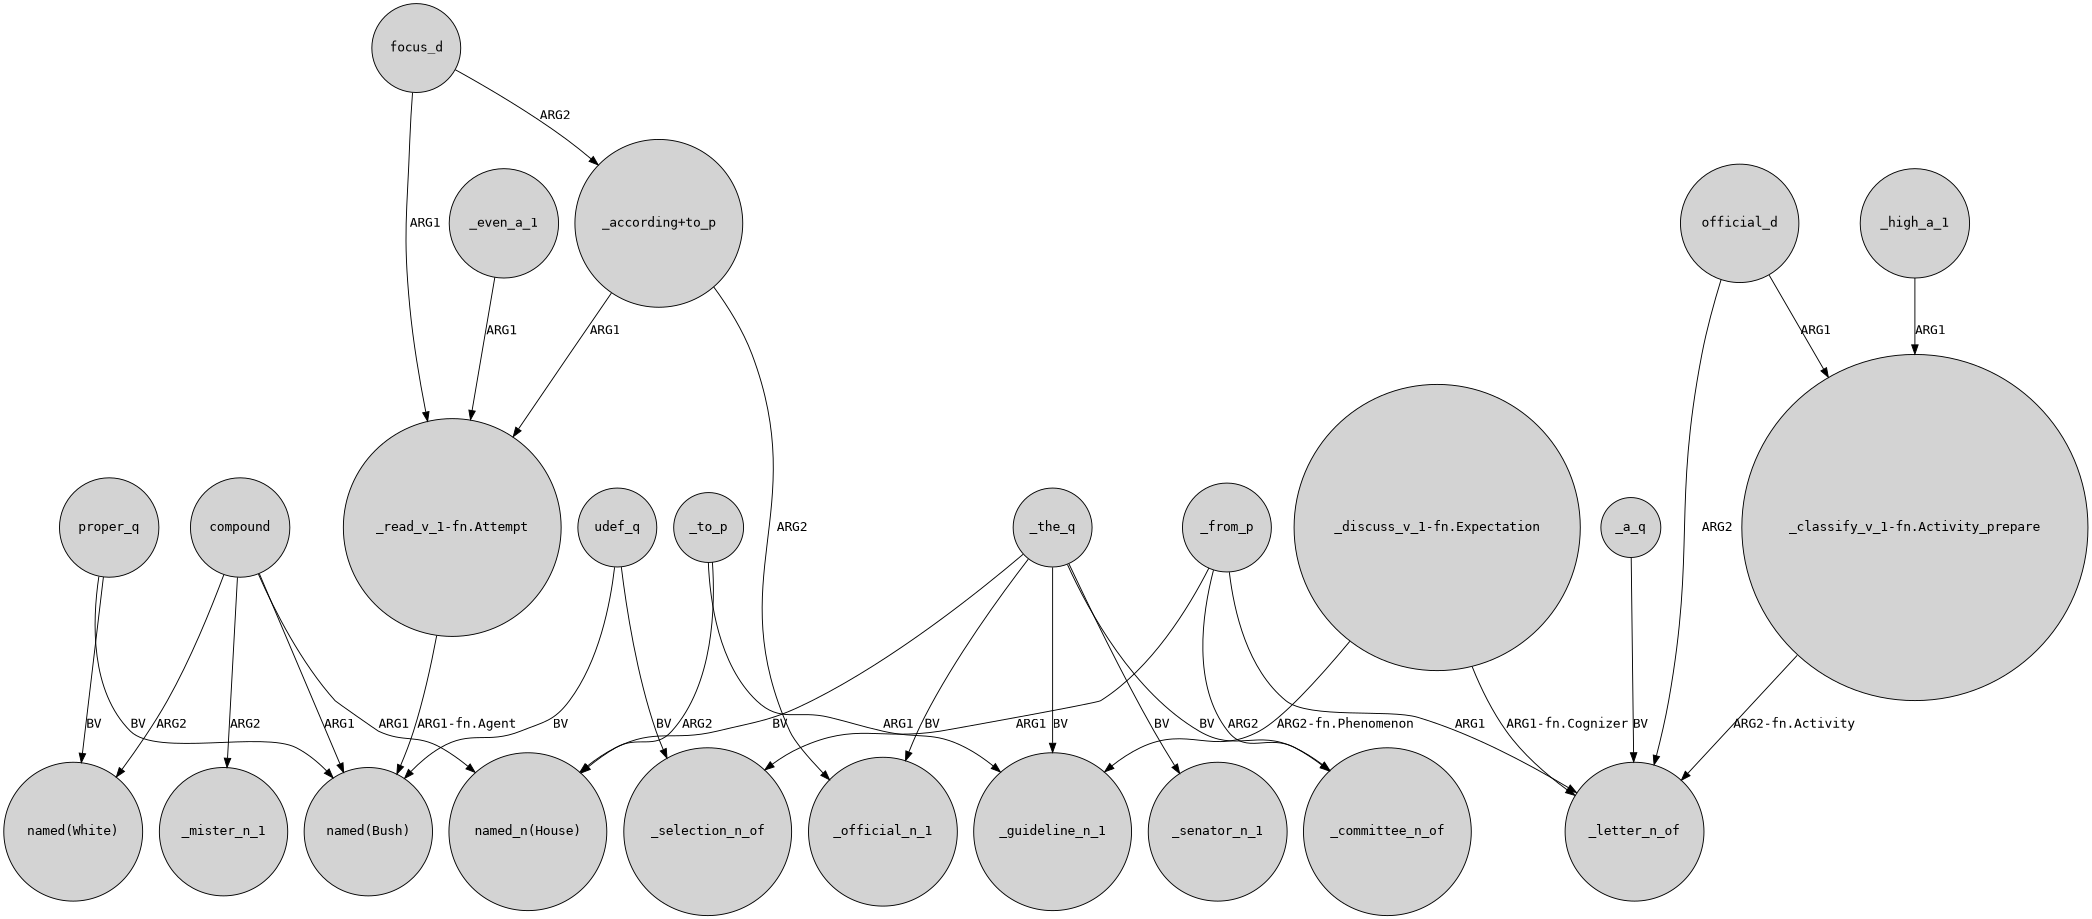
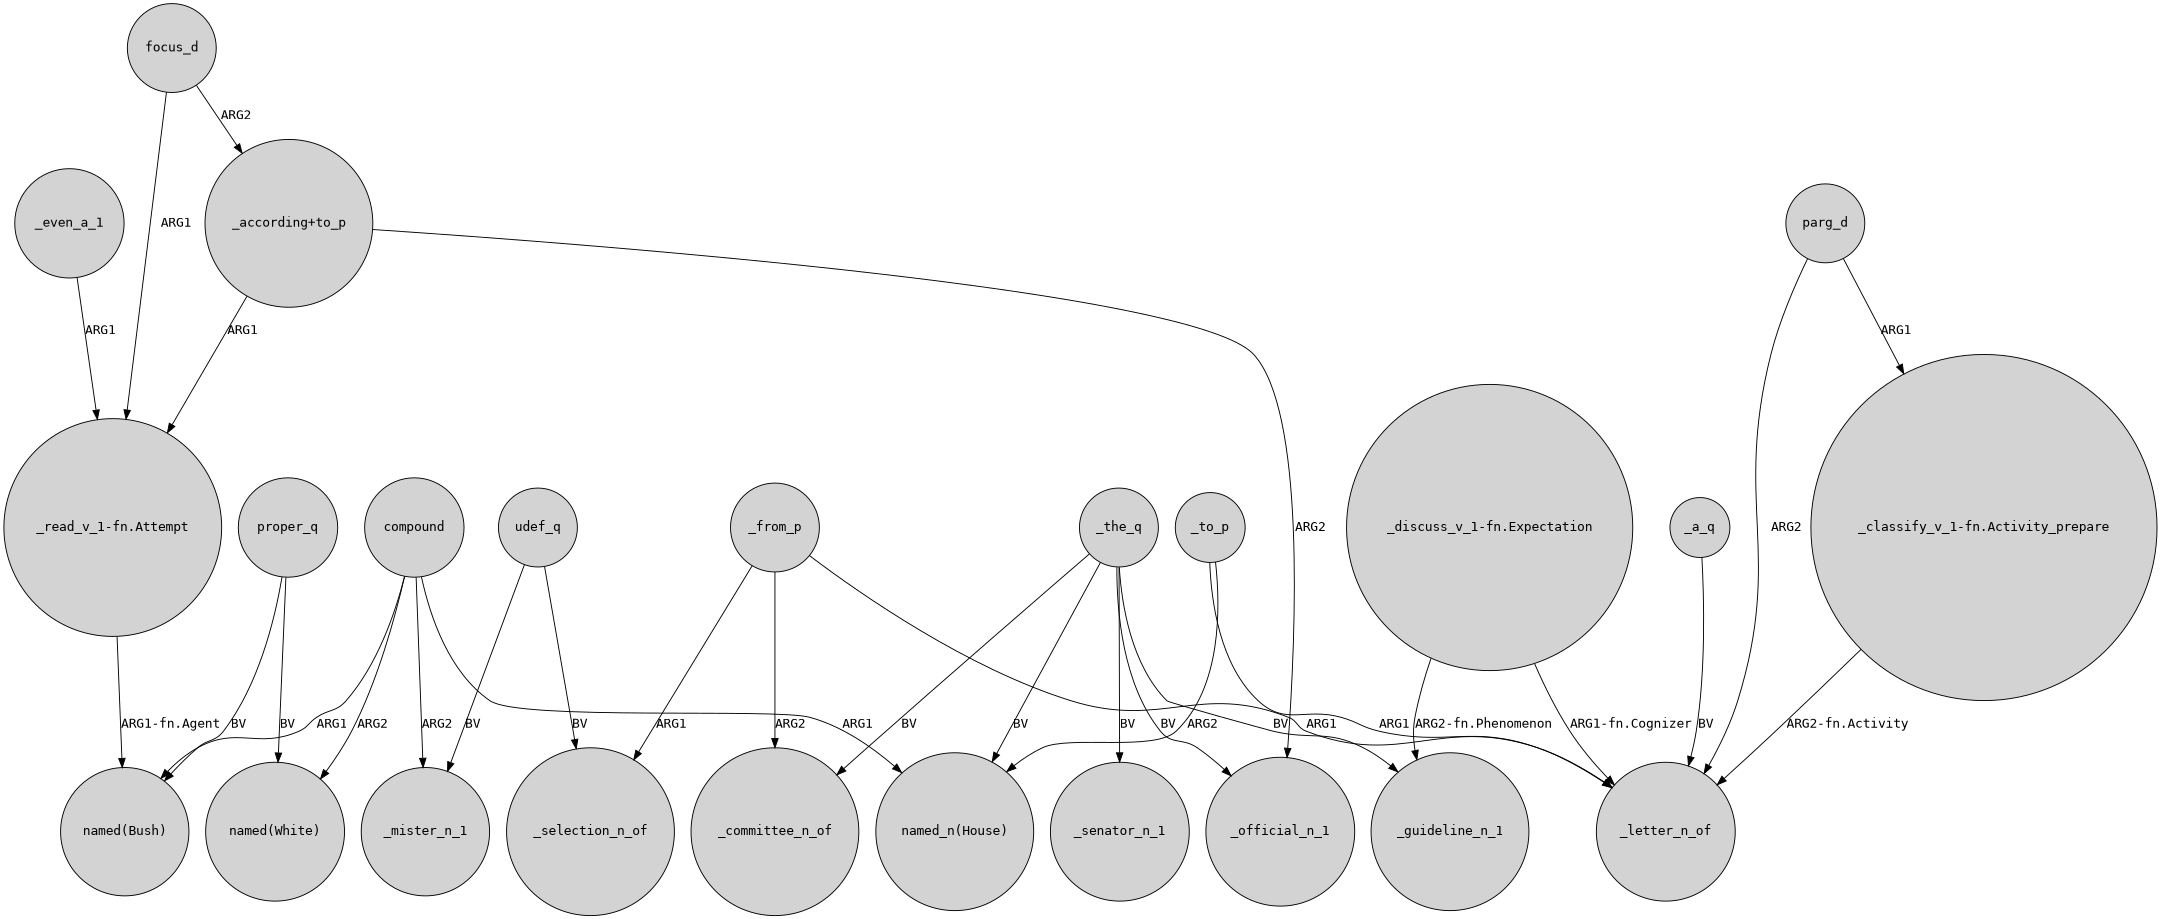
  digraph {
    fontname="DejaVu Sans Mono"
    node [fontname="DejaVu Sans Mono" shape=circle style=filled]
    edge [fontname="DejaVu Sans Mono"]
    udef_q
    _selection_n_of
    _mister_n_1
    compound
    "named(White)"
    "named(Bush)"
    "named_n(House)"
    "_read_v_1-fn.Attempt"
    focus_d
    "_according+to_p"
    _official_n_1
    _even_a_1
    _from_p
    _committee_n_of
    _letter_n_of
    _a_q
    _to_p
    proper_q
    _the_q
    _senator_n_1
    _guideline_n_1
    "_discuss_v_1-fn.Expectation"
-   parg_d [label=official_d]
+   parg_d
    "_classify_v_1-fn.Activity_prepare"
-   _high_a_1
    udef_q -> _selection_n_of [label=BV]
-   udef_q -> "named(Bush)" [label=BV]
+   udef_q -> _mister_n_1 [label=BV]
    compound -> _mister_n_1 [label=ARG2]
    compound -> "named(White)" [label=ARG2]
    compound -> "named(Bush)" [label=ARG1]
    compound -> "named_n(House)" [label=ARG1]
    "_read_v_1-fn.Attempt" -> "named(Bush)" [label="ARG1-fn.Agent"]
    focus_d -> "_read_v_1-fn.Attempt" [label=ARG1]
    focus_d -> "_according+to_p" [label=ARG2]
    "_according+to_p" -> "_read_v_1-fn.Attempt" [label=ARG1]
    "_according+to_p" -> _official_n_1 [label=ARG2]
    _even_a_1 -> "_read_v_1-fn.Attempt" [label=ARG1]
    _from_p -> _selection_n_of [label=ARG1]
    _from_p -> _committee_n_of [label=ARG2]
    _from_p -> _letter_n_of [label=ARG1]
    _a_q -> _letter_n_of [label=BV]
    _to_p -> "named_n(House)" [label=ARG2]
-   _to_p -> _guideline_n_1 [label=ARG1]
+   _to_p -> _letter_n_of [label=ARG1]
    proper_q -> "named(White)" [label=BV]
    proper_q -> "named(Bush)" [label=BV]
    _the_q -> "named_n(House)" [label=BV]
    _the_q -> _official_n_1 [label=BV]
    _the_q -> _committee_n_of [label=BV]
    _the_q -> _senator_n_1 [label=BV]
    _the_q -> _guideline_n_1 [label=BV]
    "_discuss_v_1-fn.Expectation" -> _letter_n_of [label="ARG1-fn.Cognizer"]
    "_discuss_v_1-fn.Expectation" -> _guideline_n_1 [label="ARG2-fn.Phenomenon"]
    parg_d -> _letter_n_of [label=ARG2]
    parg_d -> "_classify_v_1-fn.Activity_prepare" [label=ARG1]
    "_classify_v_1-fn.Activity_prepare" -> _letter_n_of [label="ARG2-fn.Activity"]
-   _high_a_1 -> "_classify_v_1-fn.Activity_prepare" [label=ARG1]
  }
